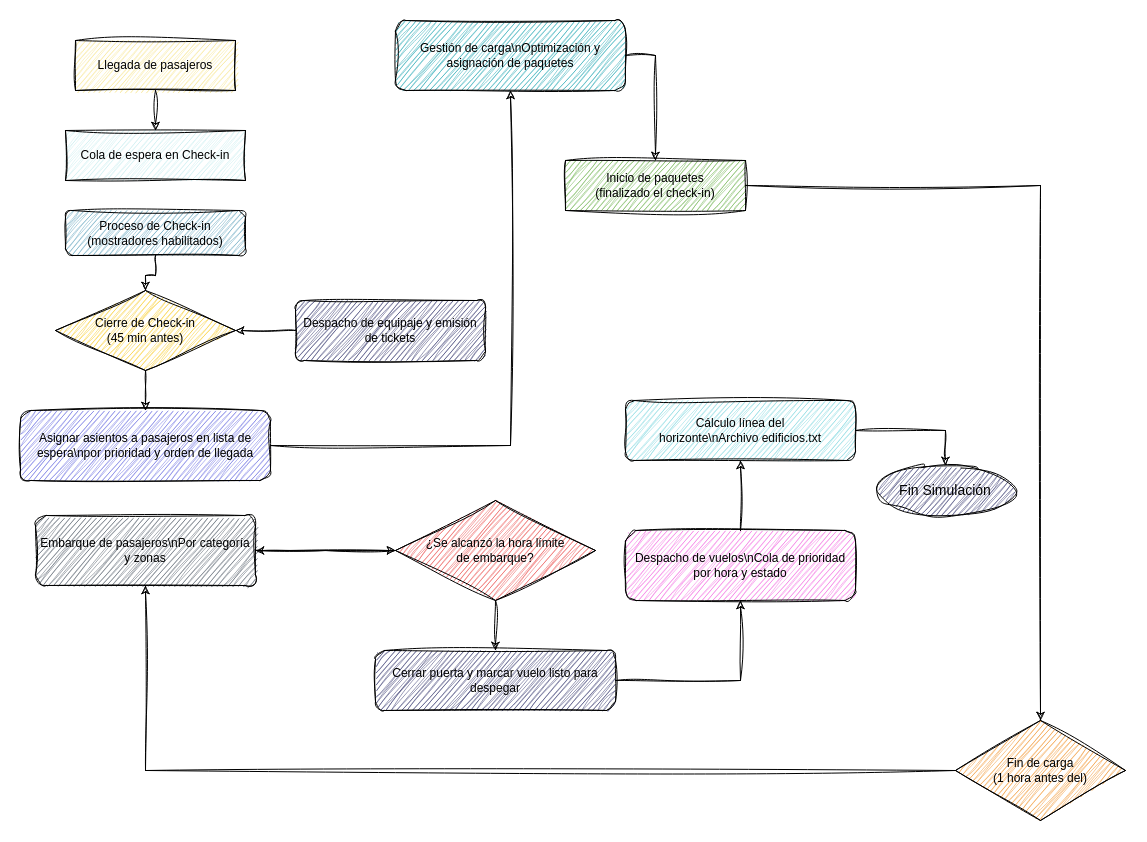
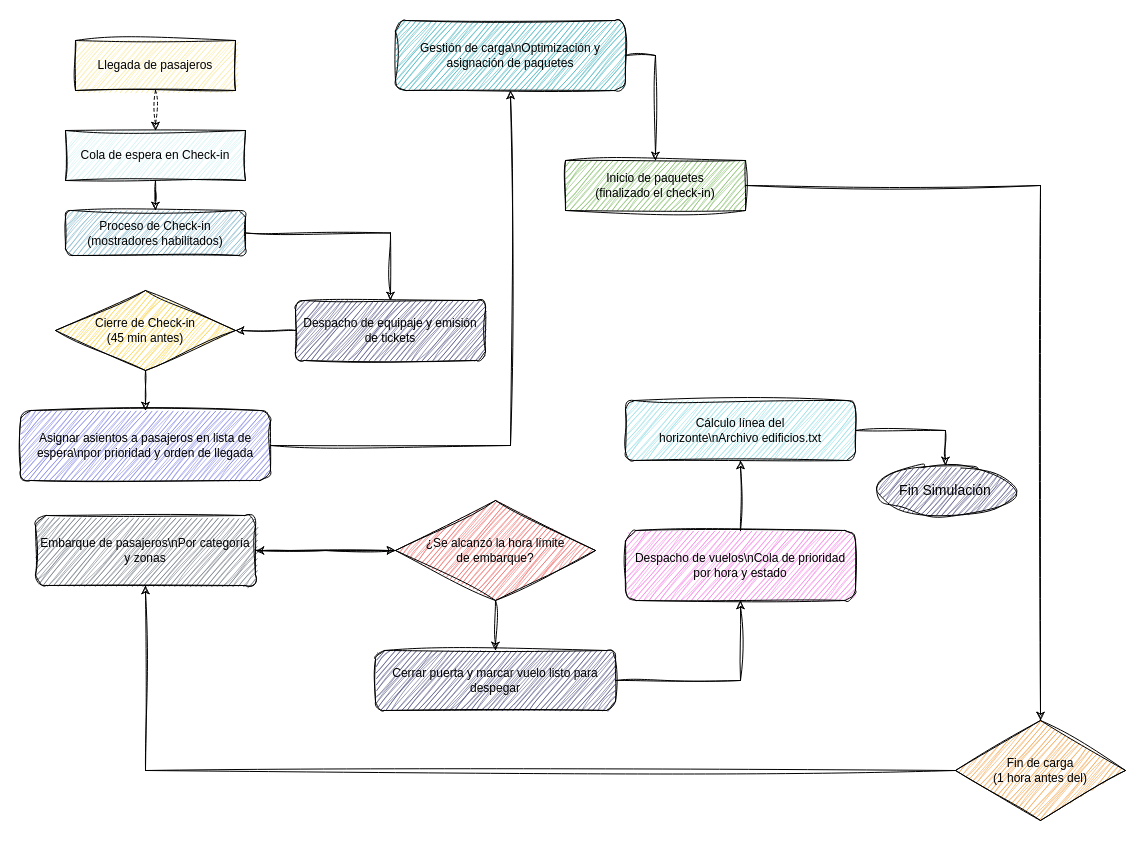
  <mxCell id="0" />
  <mxCell id="1" parent="0" />
  <mxCell id="2" value="Llegada de pasajeros" style="rectangle;whiteSpace=wrap;html=1;fillColor=#f6e58d;fontSize=12;sketch=1;curveFitting=1;jiggle=2;fontColor=#000000;" parent="1" vertex="1"><mxGeometry x="75" y="40" width="160" height="50" as="geometry" /></mxCell>
  <mxCell id="3" value="Cola de espera en Check-in" style="parallelogram;whiteSpace=wrap;html=1;fillColor=#c7ecee;fontSize=12;sketch=1;curveFitting=1;jiggle=2;fontColor=#000000;" parent="1" vertex="1"><mxGeometry x="65" y="130" width="180" height="50" as="geometry" /></mxCell>
  <mxCell id="4" value="Proceso de Check-in&lt;div&gt;(mostradores habilitados)&lt;/div&gt;" style="rectangle;rounded=1;whiteSpace=wrap;html=1;fillColor=#60a3bc;fontSize=12;fontColor=#000000;sketch=1;curveFitting=1;jiggle=2;" parent="1" vertex="1"><mxGeometry x="65" y="210" width="180" height="45" as="geometry" /></mxCell>
  <mxCell id="5" value="Despacho de equipaje y emisión de tickets" style="rectangle;rounded=1;whiteSpace=wrap;html=1;fillColor=#30336b;fontSize=12;fontColor=#000000;sketch=1;curveFitting=1;jiggle=2;" parent="1" vertex="1"><mxGeometry x="295" y="300" width="190" height="60" as="geometry" /></mxCell>
  <mxCell id="6" value="Cierre de Check-in&lt;div&gt;(45 min antes)&lt;/div&gt;" style="rhombus;whiteSpace=wrap;html=1;fillColor=#f9ca24;fontSize=12;sketch=1;curveFitting=1;jiggle=2;fontColor=#000000;" parent="1" vertex="1"><mxGeometry x="55" y="290" width="180" height="80" as="geometry" /></mxCell>
  <mxCell id="7" value="Asignar asientos a pasajeros en lista de espera\npor prioridad y orden de llegada" style="rectangle;rounded=1;whiteSpace=wrap;html=1;fillColor=#686de0;fontSize=12;fontColor=#000000;sketch=1;curveFitting=1;jiggle=2;" parent="1" vertex="1"><mxGeometry x="20" y="410" width="250" height="70" as="geometry" /></mxCell>
  <mxCell id="8" value="Gestión de carga\nOptimización y asignación de paquetes" style="rectangle;rounded=1;whiteSpace=wrap;html=1;fillColor=#22a6b3;fontSize=12;fontColor=#000000;sketch=1;curveFitting=1;jiggle=2;" parent="1" vertex="1"><mxGeometry x="395" y="20" width="230" height="70" as="geometry" /></mxCell>
  <mxCell id="9" value="Inicio de paquetes&lt;div&gt;(finalizado el check-in)&lt;/div&gt;" style="rectangle;whiteSpace=wrap;html=1;fillColor=#6ab04a;fontSize=12;fontColor=#000000;sketch=1;curveFitting=1;jiggle=2;" parent="1" vertex="1"><mxGeometry x="565" y="160" width="180" height="50" as="geometry" /></mxCell>
  <mxCell id="10" value="Fin de carga&lt;div&gt;(1 hora antes del)&lt;/div&gt;" style="rhombus;whiteSpace=wrap;html=1;fillColor=#f0932b;fontSize=12;sketch=1;curveFitting=1;jiggle=2;fontColor=#000000;" parent="1" vertex="1"><mxGeometry x="955" y="720" width="170" height="100" as="geometry" /></mxCell>
  <mxCell id="11" value="Embarque de pasajeros\nPor categoría y zonas" style="rectangle;rounded=1;whiteSpace=wrap;html=1;fillColor=#535c68;fontSize=12;fontColor=#000000;sketch=1;curveFitting=1;jiggle=2;" parent="1" vertex="1"><mxGeometry x="35" y="515" width="220" height="70" as="geometry" /></mxCell>
  <mxCell id="12" value="¿Se alcanzó la hora límite&lt;br&gt;de embarque?" style="rhombus;whiteSpace=wrap;html=1;fillColor=#eb4d4b;fontSize=12;fontColor=#000000;sketch=1;curveFitting=1;jiggle=2;" parent="1" vertex="1"><mxGeometry x="395" y="500" width="200" height="100" as="geometry" /></mxCell>
  <mxCell id="13" value="Cerrar puerta y marcar vuelo listo para despegar" style="rectangle;rounded=1;whiteSpace=wrap;html=1;fillColor=#30336b;fontSize=12;fontColor=#000000;sketch=1;curveFitting=1;jiggle=2;" parent="1" vertex="1"><mxGeometry x="375" y="650" width="240" height="60" as="geometry" /></mxCell>
  <mxCell id="14" value="Despacho de vuelos\nCola de prioridad por hora y estado" style="rectangle;rounded=1;whiteSpace=wrap;html=1;fillColor=#f368e0;fontSize=12;fontColor=#000000;sketch=1;curveFitting=1;jiggle=2;" parent="1" vertex="1"><mxGeometry x="625" y="530" width="230" height="70" as="geometry" /></mxCell>
  <mxCell id="15" value="Cálculo línea del&lt;div&gt;horizonte\nArchivo edificios.txt&lt;/div&gt;" style="rectangle;rounded=1;whiteSpace=wrap;html=1;fillColor=#7ed6df;fontSize=12;fontColor=#000000;sketch=1;curveFitting=1;jiggle=2;" parent="1" vertex="1"><mxGeometry x="625" y="400" width="230" height="60" as="geometry" /></mxCell>
  <mxCell id="16" value="Fin Simulación" style="ellipse;whiteSpace=wrap;html=1;fillColor=#30336b;fontSize=14;fontColor=#000000;sketch=1;curveFitting=1;jiggle=2;" parent="1" vertex="1"><mxGeometry x="875" y="465" width="140" height="50" as="geometry" /></mxCell>
- <mxCell id="17" style="edgeStyle=orthogonalEdgeStyle;rounded=0;orthogonalLoop=1;jettySize=auto;html=1;sketch=1;curveFitting=1;jiggle=2;fontColor=#000000;" parent="1" source="2" target="3" edge="1"><mxGeometry relative="1" as="geometry" /></mxCell>
- <mxCell id="19" style="edgeStyle=orthogonalEdgeStyle;rounded=0;orthogonalLoop=1;jettySize=auto;html=1;sketch=1;curveFitting=1;jiggle=2;fontColor=#000000;" parent="1" source="4" target="6" edge="1"><mxGeometry relative="1" as="geometry" /></mxCell>
+ <mxCell id="17" style="edgeStyle=orthogonalEdgeStyle;rounded=0;orthogonalLoop=1;jettySize=auto;html=1;sketch=1;curveFitting=1;jiggle=2;fontColor=#000000;dashed=1;" parent="1" source="2" target="3" edge="1"><mxGeometry relative="1" as="geometry" /></mxCell>
+ <mxCell id="18" style="edgeStyle=orthogonalEdgeStyle;rounded=0;orthogonalLoop=1;jettySize=auto;html=1;sketch=1;curveFitting=1;jiggle=2;fontColor=#000000;" parent="1" source="3" target="4" edge="1"><mxGeometry relative="1" as="geometry" /></mxCell>
+ <mxCell id="19" style="edgeStyle=orthogonalEdgeStyle;rounded=0;orthogonalLoop=1;jettySize=auto;html=1;sketch=1;curveFitting=1;jiggle=2;fontColor=#000000;" parent="1" source="4" target="5" edge="1"><mxGeometry relative="1" as="geometry" /></mxCell>
  <mxCell id="20" style="edgeStyle=orthogonalEdgeStyle;rounded=0;orthogonalLoop=1;jettySize=auto;html=1;sketch=1;curveFitting=1;jiggle=2;fontColor=#000000;" parent="1" source="5" target="6" edge="1"><mxGeometry relative="1" as="geometry" /></mxCell>
  <mxCell id="21" style="edgeStyle=orthogonalEdgeStyle;rounded=0;orthogonalLoop=1;jettySize=auto;html=1;sketch=1;curveFitting=1;jiggle=2;fontColor=#000000;" parent="1" source="6" target="7" edge="1"><mxGeometry relative="1" as="geometry" /></mxCell>
  <mxCell id="22" style="edgeStyle=orthogonalEdgeStyle;rounded=0;orthogonalLoop=1;jettySize=auto;html=1;sketch=1;curveFitting=1;jiggle=2;fontColor=#000000;" parent="1" source="7" target="8" edge="1"><mxGeometry relative="1" as="geometry" /></mxCell>
  <mxCell id="23" style="edgeStyle=orthogonalEdgeStyle;rounded=0;orthogonalLoop=1;jettySize=auto;html=1;sketch=1;curveFitting=1;jiggle=2;fontColor=#000000;" parent="1" source="8" target="9" edge="1"><mxGeometry relative="1" as="geometry"><Array as="points"><mxPoint x="655" y="55" /></Array></mxGeometry></mxCell>
  <mxCell id="24" style="edgeStyle=orthogonalEdgeStyle;rounded=0;orthogonalLoop=1;jettySize=auto;html=1;sketch=1;curveFitting=1;jiggle=2;fontColor=#000000;" parent="1" source="9" target="10" edge="1"><mxGeometry relative="1" as="geometry" /></mxCell>
  <mxCell id="25" style="edgeStyle=orthogonalEdgeStyle;rounded=0;orthogonalLoop=1;jettySize=auto;html=1;sketch=1;curveFitting=1;jiggle=2;fontColor=#000000;" parent="1" source="10" target="11" edge="1"><mxGeometry relative="1" as="geometry" /></mxCell>
  <mxCell id="26" style="edgeStyle=orthogonalEdgeStyle;rounded=0;orthogonalLoop=1;jettySize=auto;html=1;sketch=1;curveFitting=1;jiggle=2;fontColor=#000000;" parent="1" source="11" target="12" edge="1"><mxGeometry relative="1" as="geometry" /></mxCell>
  <mxCell id="27" style="edgeStyle=orthogonalEdgeStyle;rounded=0;orthogonalLoop=1;jettySize=auto;html=1;sketch=1;curveFitting=1;jiggle=2;fontColor=#000000;" parent="1" source="12" target="13" edge="1"><mxGeometry relative="1" as="geometry" /><mxPoint x="480" y="565" as="targetPoint" /></mxCell>
  <mxCell id="28" style="edgeStyle=orthogonalEdgeStyle;rounded=0;orthogonalLoop=1;jettySize=auto;html=1;sketch=1;curveFitting=1;jiggle=2;fontColor=#000000;" parent="1" source="13" target="14" edge="1"><mxGeometry relative="1" as="geometry" /></mxCell>
  <mxCell id="29" style="edgeStyle=orthogonalEdgeStyle;rounded=0;orthogonalLoop=1;jettySize=auto;html=1;sketch=1;curveFitting=1;jiggle=2;fontColor=#000000;" parent="1" source="14" target="15" edge="1"><mxGeometry relative="1" as="geometry" /></mxCell>
  <mxCell id="30" style="edgeStyle=orthogonalEdgeStyle;rounded=0;orthogonalLoop=1;jettySize=auto;html=1;sketch=1;curveFitting=1;jiggle=2;fontColor=#000000;" parent="1" source="15" target="16" edge="1"><mxGeometry relative="1" as="geometry" /></mxCell>
  <mxCell id="31" style="edgeStyle=elbowEdgeStyle;rounded=0;orthogonalLoop=1;jettySize=auto;html=1;sketch=1;curveFitting=1;jiggle=2;fontColor=#000000;" parent="1" source="12" target="11" edge="1"><mxGeometry relative="1" as="geometry" /><mxPoint x="380" y="490" as="targetPoint" /></mxCell>
